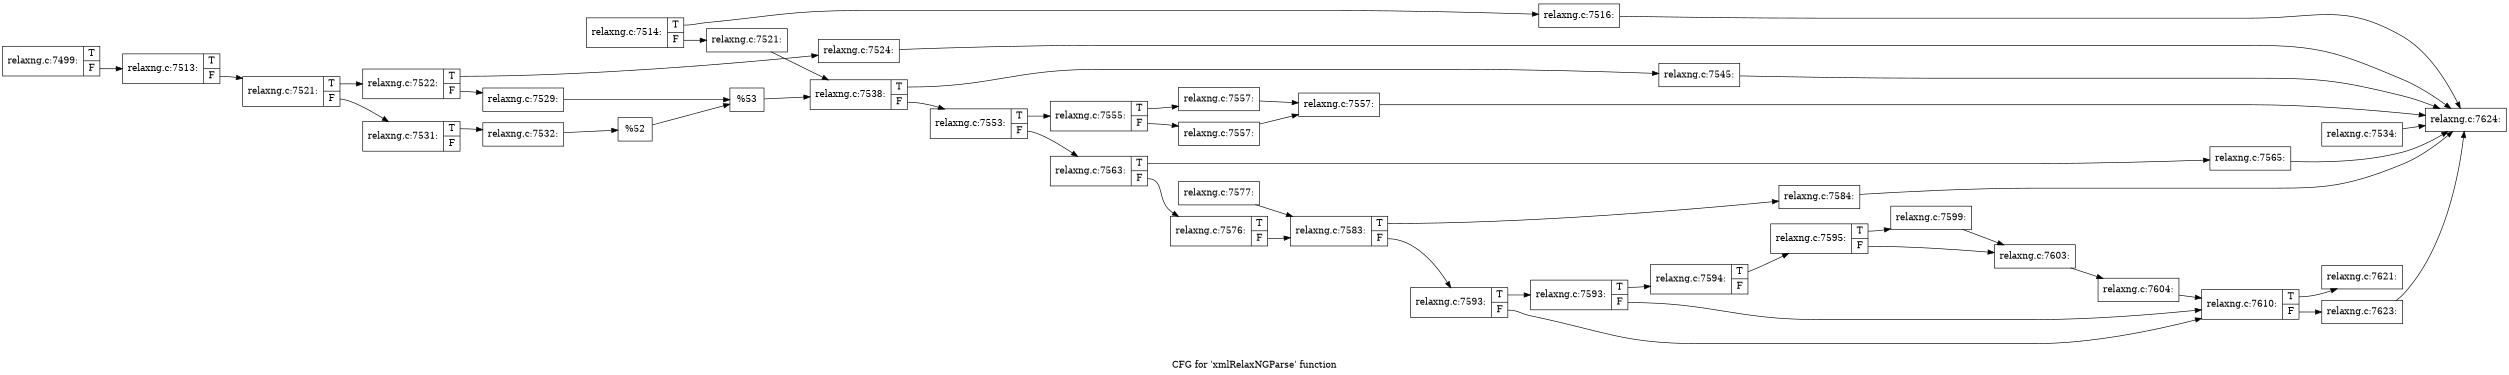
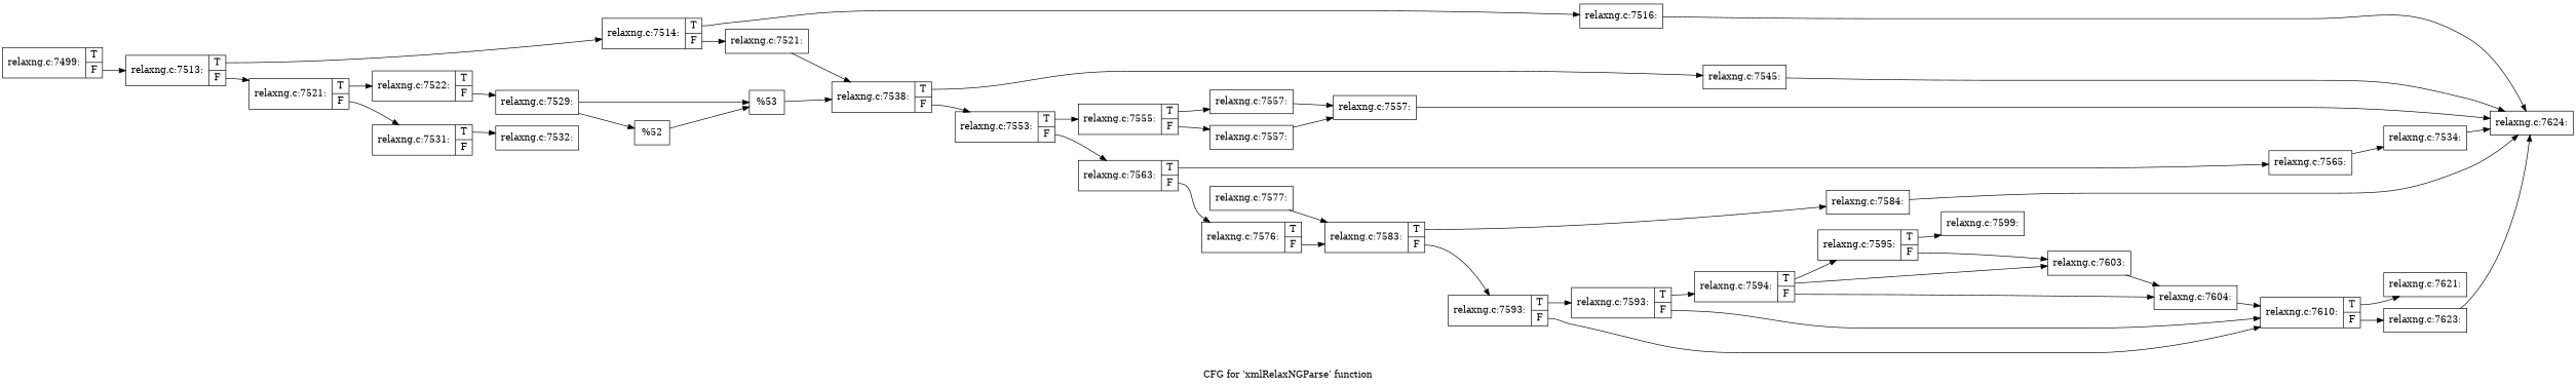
  digraph {
    label="CFG for 'xmlRelaxNGParse' function"
    rankdir=LR
    node [shape=record]
    n1 [label="{relaxng.c:7499:|{<s0>T|<s1>F}}"]
    n2 [label="{relaxng.c:7513:|{<s0>T|<s1>F}}"]
    n3 [label="{relaxng.c:7514:|{<s0>T|<s1>F}}"]
    n4 [label="{relaxng.c:7521:|{<s0>T|<s1>F}}"]
    n5 [label="{relaxng.c:7624:}"]
    n6 [label="{relaxng.c:7516:}"]
    n7 [label="{relaxng.c:7521:}"]
    n8 [label="{relaxng.c:7522:|{<s0>T|<s1>F}}"]
    n9 [label="{relaxng.c:7531:|{<s0>T|<s1>F}}"]
    n10 [label="{relaxng.c:7538:|{<s0>T|<s1>F}}"]
-   n11 [label="{relaxng.c:7524:}"]
    n12 [label="{relaxng.c:7529:}"]
    n13 [label="{relaxng.c:7532:}"]
    n14 [label="{relaxng.c:7545:}"]
    n15 [label="{relaxng.c:7553:|{<s0>T|<s1>F}}"]
    n16 [label="{relaxng.c:7555:|{<s0>T|<s1>F}}"]
    n17 [label="{relaxng.c:7563:|{<s0>T|<s1>F}}"]
    n18 [label="{%53}"]
    n19 [label="{%52}"]
    n20 [label="{relaxng.c:7534:}"]
    n21 [label="{relaxng.c:7557:}"]
    n22 [label="{relaxng.c:7557:}"]
    n23 [label="{relaxng.c:7565:}"]
    n24 [label="{relaxng.c:7576:|{<s0>T|<s1>F}}"]
    n25 [label="{relaxng.c:7557:}"]
    n26 [label="{relaxng.c:7583:|{<s0>T|<s1>F}}"]
    n27 [label="{relaxng.c:7577:}"]
    n28 [label="{relaxng.c:7584:}"]
    n29 [label="{relaxng.c:7593:|{<s0>T|<s1>F}}"]
    n30 [label="{relaxng.c:7593:|{<s0>T|<s1>F}}"]
    n31 [label="{relaxng.c:7610:|{<s0>T|<s1>F}}"]
    n32 [label="{relaxng.c:7594:|{<s0>T|<s1>F}}"]
    n33 [label="{relaxng.c:7621:}"]
    n34 [label="{relaxng.c:7623:}"]
    n35 [label="{relaxng.c:7595:|{<s0>T|<s1>F}}"]
    n36 [label="{relaxng.c:7604:}"]
    n37 [label="{relaxng.c:7599:}"]
    n38 [label="{relaxng.c:7603:}"]
    n1 -> n2 [tailport=s1]
+   n2 -> n3 [tailport=s0]
    n2 -> n4 [tailport=s1]
    n3 -> n6 [tailport=s0]
    n3 -> n7 [tailport=s1]
    n4 -> n8 [tailport=s0]
    n4 -> n9 [tailport=s1]
    n6 -> n5
    n7 -> n10
-   n8 -> n11 [tailport=s0]
    n8 -> n12 [tailport=s1]
    n9 -> n13 [tailport=s0]
    n10 -> n14 [tailport=s0]
    n10 -> n15 [tailport=s1]
-   n11 -> n5
    n12 -> n18
-   n13 -> n19
+   n12 -> n19
    n14 -> n5
    n15 -> n16 [tailport=s0]
    n15 -> n17 [tailport=s1]
    n16 -> n21 [tailport=s0]
    n16 -> n22 [tailport=s1]
    n17 -> n23 [tailport=s0]
    n17 -> n24 [tailport=s1]
    n18 -> n10
    n19 -> n18
    n20 -> n5
    n21 -> n25
    n22 -> n25
-   n23 -> n5
+   n23 -> n20
    n24 -> n26 [tailport=s1]
    n25 -> n5
    n26 -> n28 [tailport=s0]
    n26 -> n29 [tailport=s1]
    n27 -> n26
    n28 -> n5
    n29 -> n30 [tailport=s0]
    n29 -> n31 [tailport=s1]
    n30 -> n31 [tailport=s1]
    n30 -> n32 [tailport=s0]
    n31 -> n33 [tailport=s0]
    n31 -> n34 [tailport=s1]
    n32 -> n35 [tailport=s0]
+   n32 -> n36 [tailport=s1]
    n34 -> n5
    n35 -> n37 [tailport=s0]
    n35 -> n38 [tailport=s1]
    n36 -> n31
-   n37 -> n38
+   n32 -> n38
    n38 -> n36
  }
